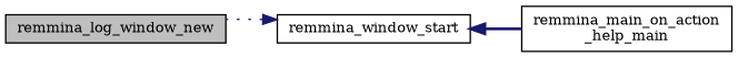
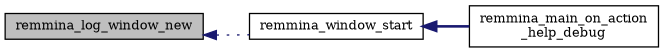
  digraph {
    fontname="DejaVu Serif"
    rankdir=LR
    node [color=black fillcolor=white fontname="DejaVu Serif" fontsize=10 shape=record style=filled]
    edge [color=midnightblue dir=back fontname="DejaVu Serif" fontsize=10 labelfontname=Helvetica labelfontsize=10]
    n1 [fillcolor=grey75 fontcolor=black height=0.2 label=remmina_log_window_new width=0.4]
    n2 [height=0.2 label=remmina_window_start width=0.4]
-   n3 [height=0.2 label="remmina_main_on_action\l_help_main" width=0.4]
-   n2 -> n1 [style=dotted]
+   n3 [height=0.2 label="remmina_main_on_action\l_help_debug" width=0.4]
+   n1 -> n2 [style=dotted]
    n2 -> n3 [style=bold]
  }
